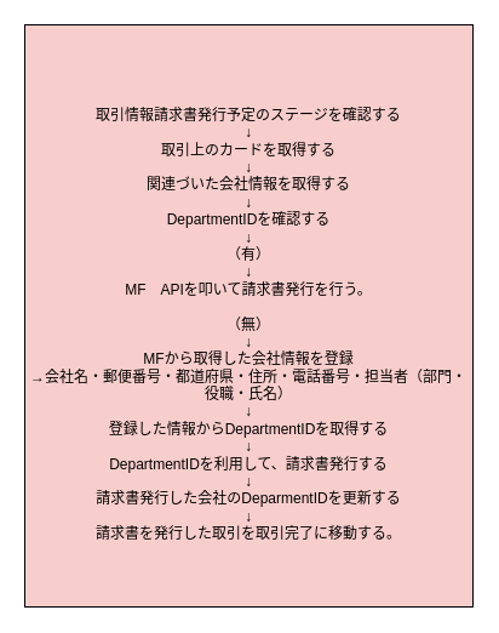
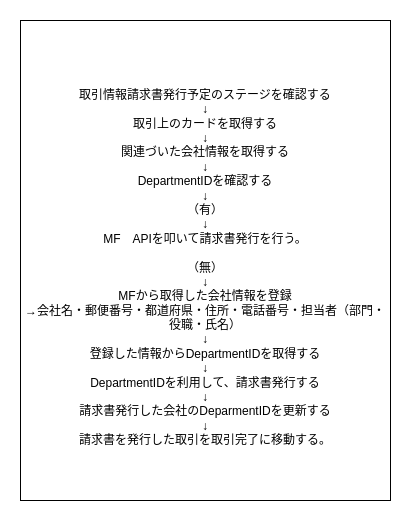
  <mxCell id="0" />
  <mxCell id="1" parent="0" />
- <mxCell id="2" value="&lt;div&gt;　&lt;/div&gt;&lt;div&gt;取引情報請求書発行予定のステージを確認する&lt;/div&gt;&lt;div&gt;↓&lt;/div&gt;&lt;div&gt;取引上のカードを取得する&lt;/div&gt;&lt;div&gt;↓&lt;/div&gt;&lt;div&gt;関連づいた会社情報を取得する&lt;/div&gt;&lt;div&gt;↓&lt;/div&gt;&lt;div&gt;DepartmentIDを確認する&lt;/div&gt;&lt;div&gt;↓&lt;/div&gt;&lt;div&gt;（有）&lt;/div&gt;&lt;div&gt;↓&lt;/div&gt;&lt;div&gt;MF　APIを叩いて請求書発行を行う。&lt;/div&gt;&lt;div&gt;&lt;br&gt;&lt;/div&gt;&lt;div&gt;（無）&lt;/div&gt;&lt;div&gt;↓&lt;/div&gt;&lt;div&gt;MFから取得した会社情報を登録&lt;/div&gt;&lt;div&gt;→会社名・郵便番号・都道府県・住所・電話番号・担当者（部門・役職・氏名）&lt;/div&gt;&lt;div&gt;↓&lt;/div&gt;&lt;div&gt;登録した情報からDepartmentIDを取得する&lt;/div&gt;&lt;div&gt;↓&lt;/div&gt;&lt;div&gt;DepartmentIDを利用して、請求書発行する&lt;/div&gt;&lt;div&gt;↓&lt;/div&gt;&lt;div&gt;請求書発行した会社のDeparmentIDを更新する&lt;/div&gt;&lt;div&gt;↓&lt;/div&gt;&lt;div&gt;請求書を発行した取引を取引完了に移動する。&lt;/div&gt;" style="whiteSpace=wrap;html=1;fillColor=#f8cecc;" vertex="1" parent="1"><mxGeometry x="20" y="20" width="370" height="480" as="geometry" /></mxCell>
+ <mxCell id="2" value="&lt;div&gt;　&lt;/div&gt;&lt;div&gt;取引情報請求書発行予定のステージを確認する&lt;/div&gt;&lt;div&gt;↓&lt;/div&gt;&lt;div&gt;取引上のカードを取得する&lt;/div&gt;&lt;div&gt;↓&lt;/div&gt;&lt;div&gt;関連づいた会社情報を取得する&lt;/div&gt;&lt;div&gt;↓&lt;/div&gt;&lt;div&gt;DepartmentIDを確認する&lt;/div&gt;&lt;div&gt;↓&lt;/div&gt;&lt;div&gt;（有）&lt;/div&gt;&lt;div&gt;↓&lt;/div&gt;&lt;div&gt;MF　APIを叩いて請求書発行を行う。&lt;/div&gt;&lt;div&gt;&lt;br&gt;&lt;/div&gt;&lt;div&gt;（無）&lt;/div&gt;&lt;div&gt;↓&lt;/div&gt;&lt;div&gt;MFから取得した会社情報を登録&lt;/div&gt;&lt;div&gt;→会社名・郵便番号・都道府県・住所・電話番号・担当者（部門・役職・氏名）&lt;/div&gt;&lt;div&gt;↓&lt;/div&gt;&lt;div&gt;登録した情報からDepartmentIDを取得する&lt;/div&gt;&lt;div&gt;↓&lt;/div&gt;&lt;div&gt;DepartmentIDを利用して、請求書発行する&lt;/div&gt;&lt;div&gt;↓&lt;/div&gt;&lt;div&gt;請求書発行した会社のDeparmentIDを更新する&lt;/div&gt;&lt;div&gt;↓&lt;/div&gt;&lt;div&gt;請求書を発行した取引を取引完了に移動する。&lt;/div&gt;" style="whiteSpace=wrap;html=1;" vertex="1" parent="1"><mxGeometry x="20" y="20" width="370" height="480" as="geometry" /></mxCell>
